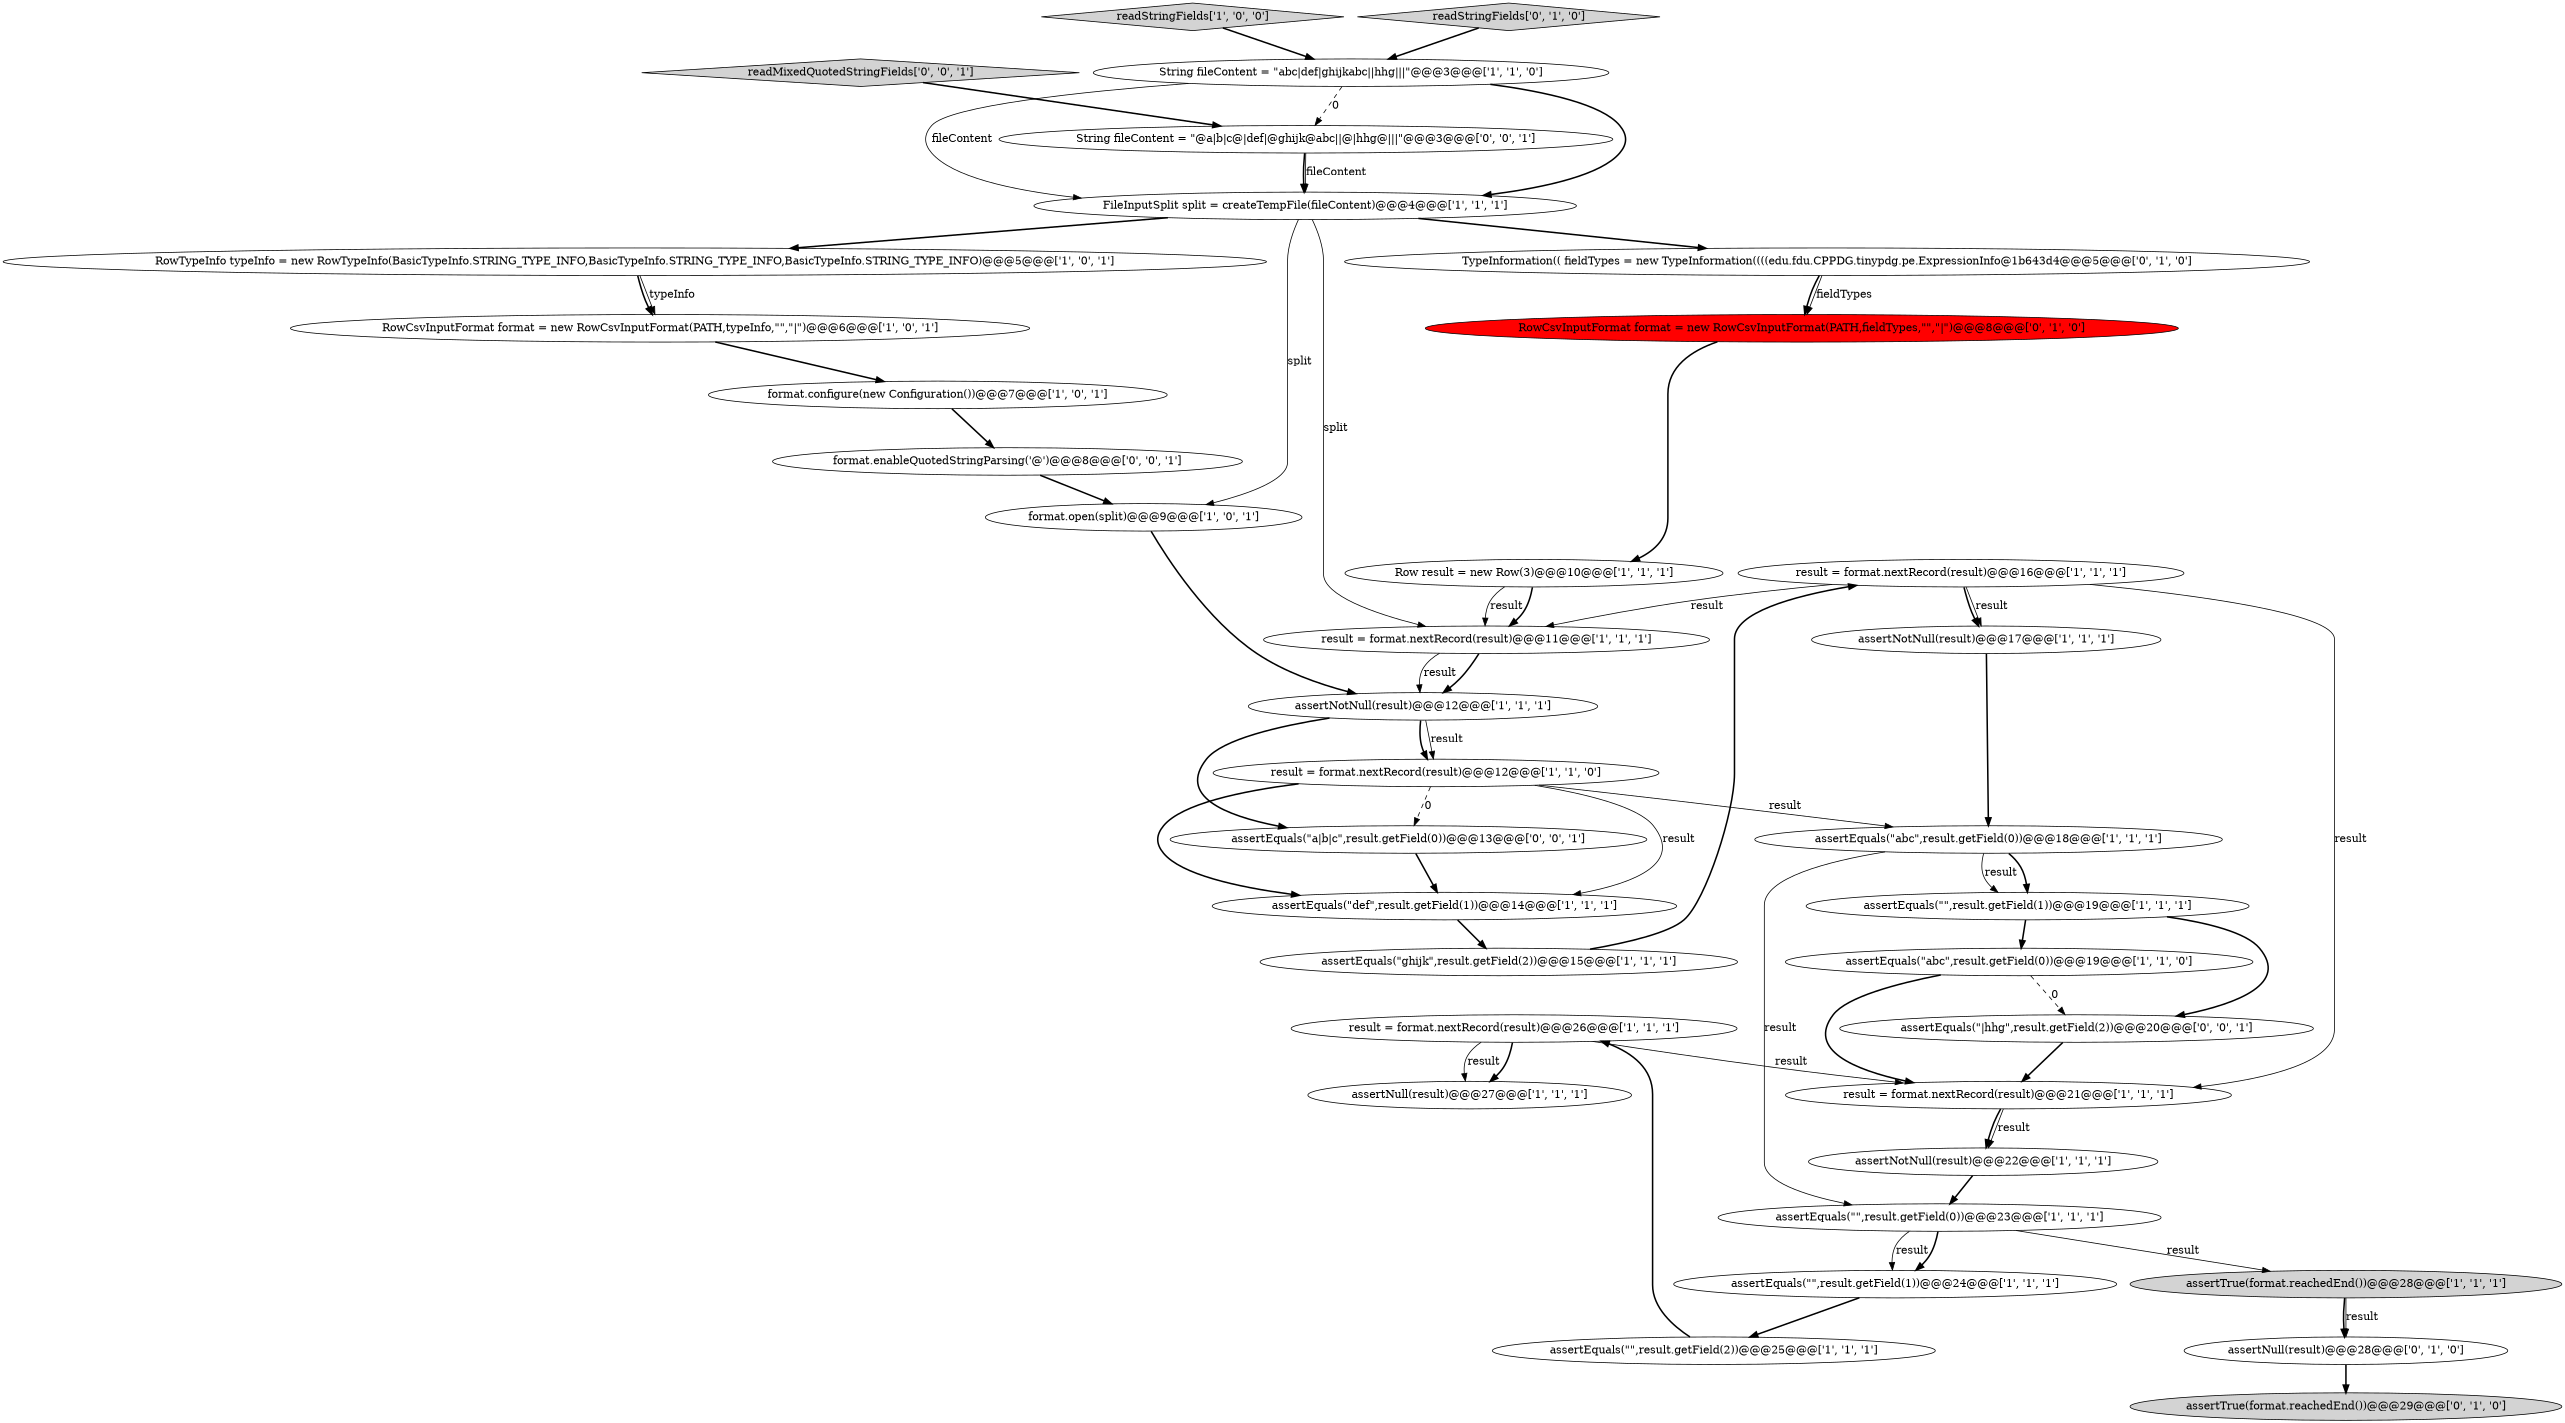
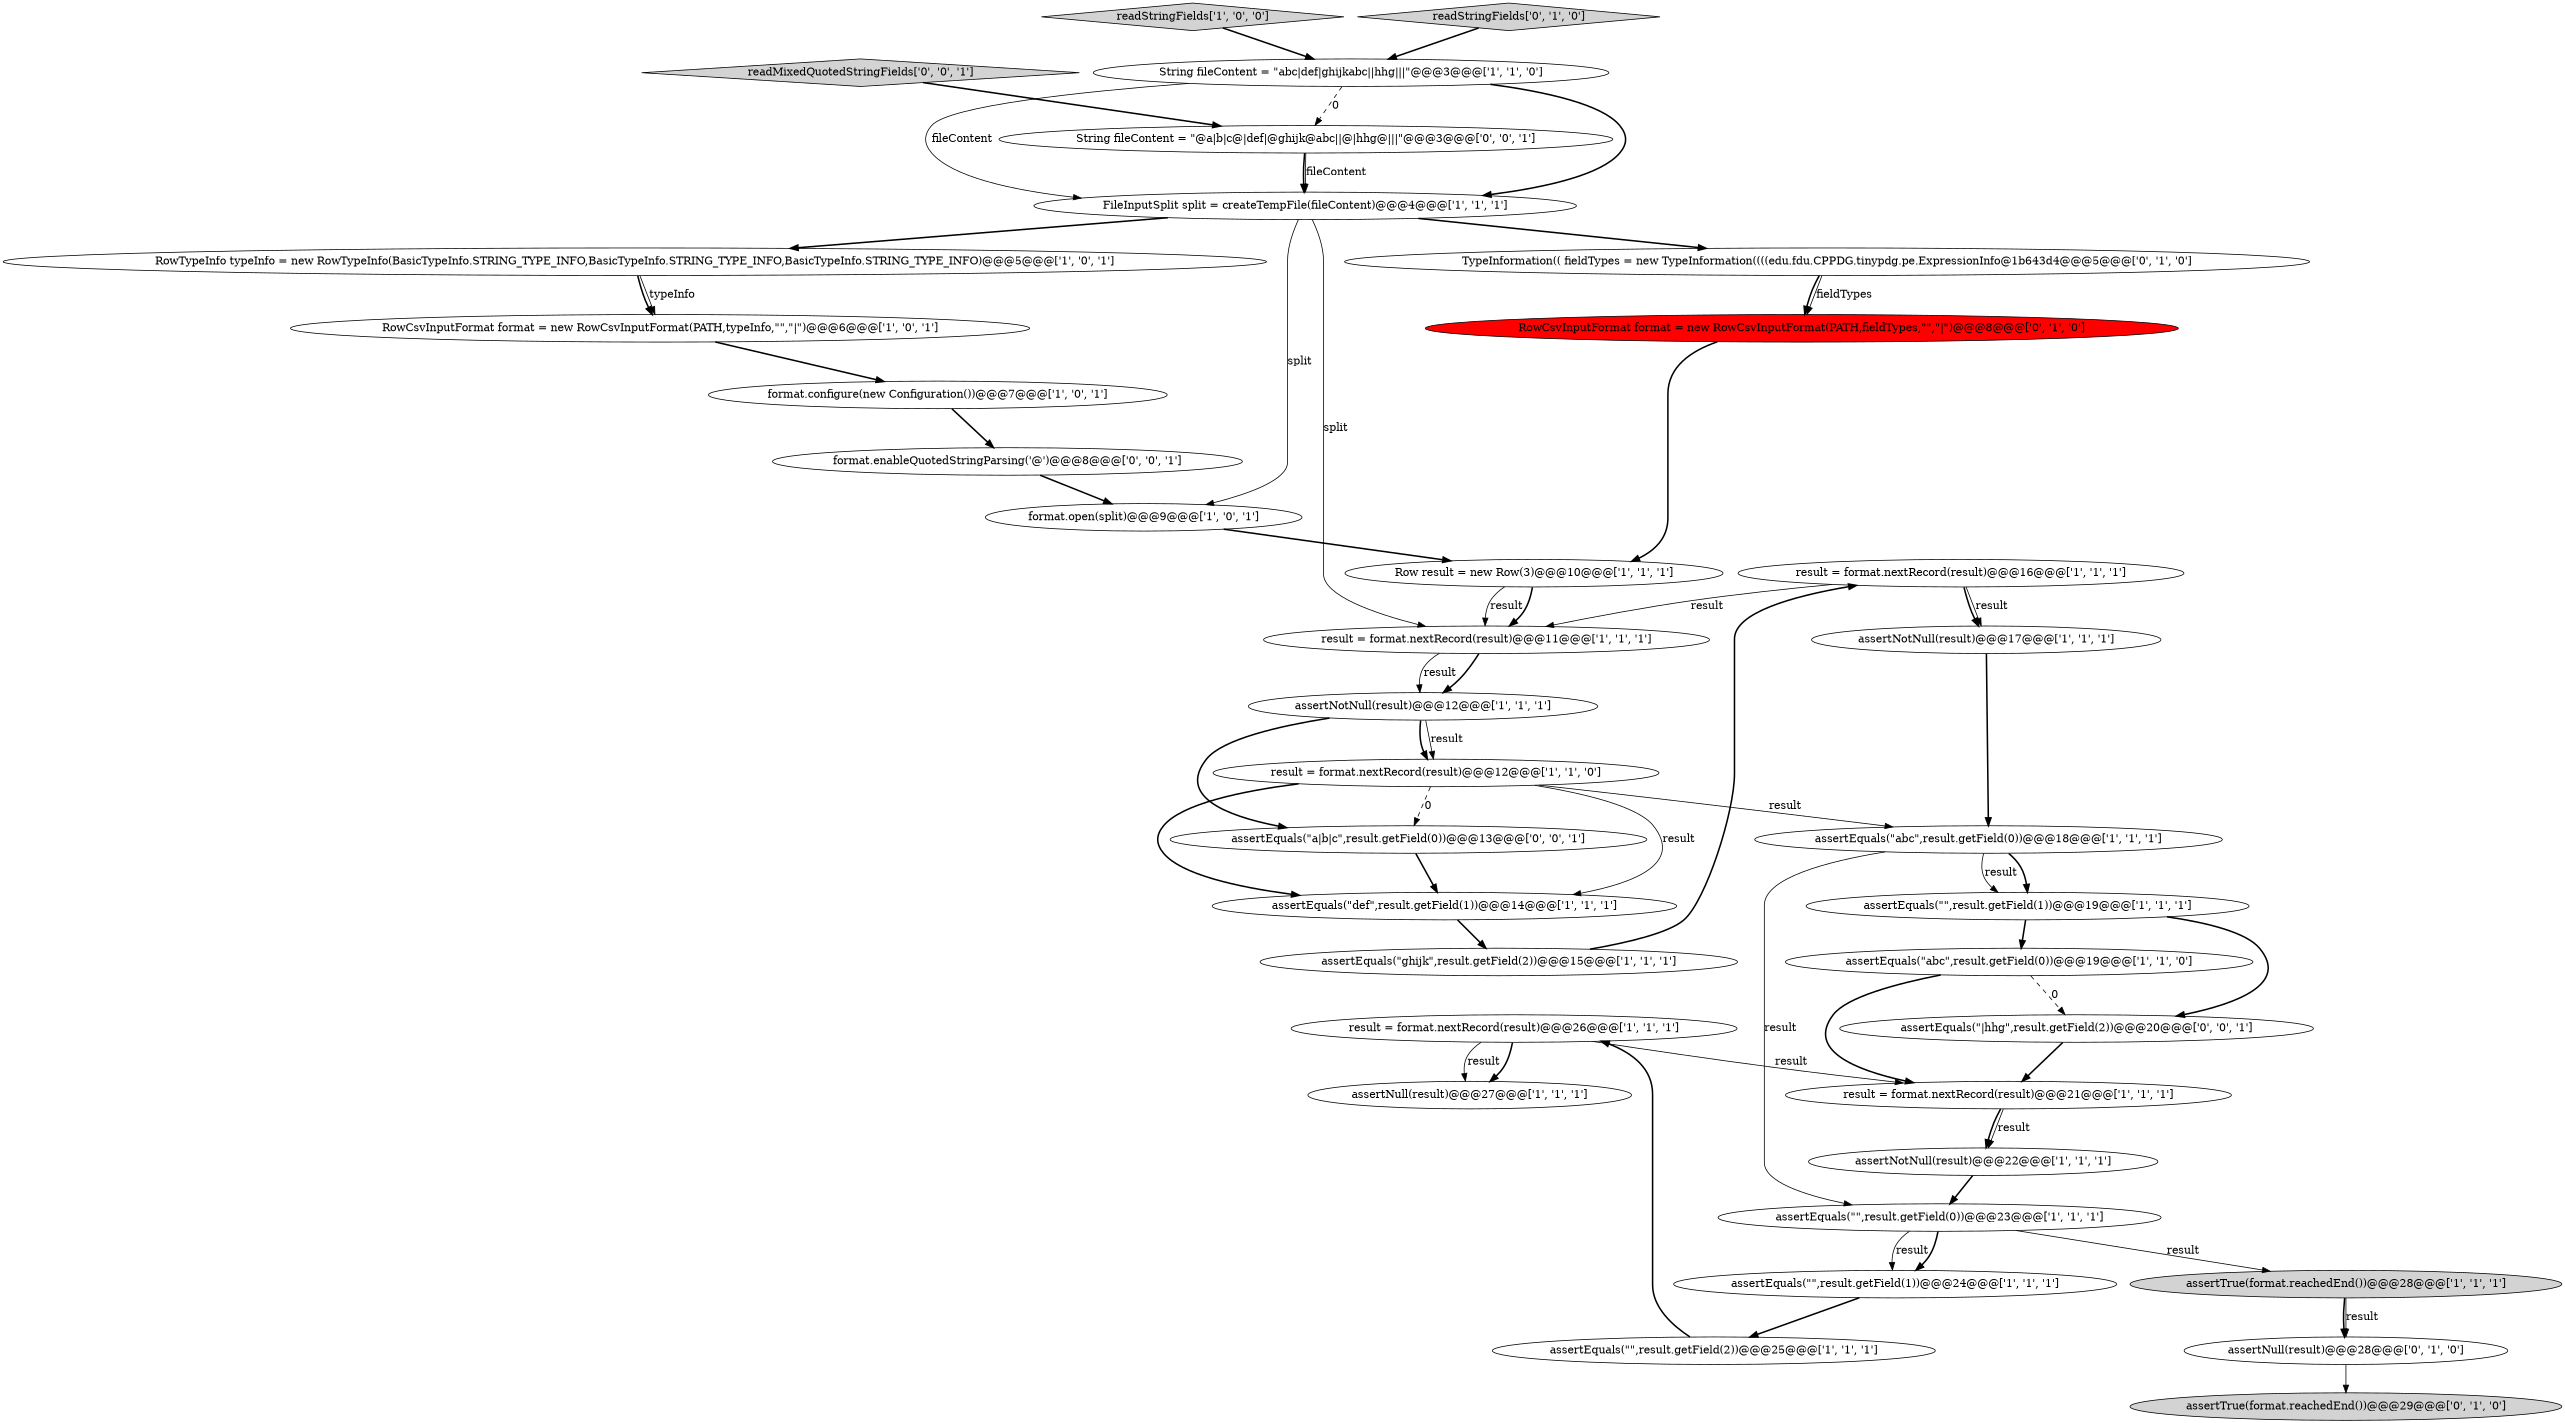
  digraph {
    node [fillcolor=white shape=ellipse style=filled]
    edge [style=bold]
    n1 [label="result = format.nextRecord(result)@@@26@@@['1', '1', '1']"]
    n2 [label="assertNull(result)@@@27@@@['1', '1', '1']"]
    n3 [label="result = format.nextRecord(result)@@@21@@@['1', '1', '1']"]
    n4 [fillcolor=lightgray label="assertTrue(format.reachedEnd())@@@29@@@['0', '1', '0']"]
    n5 [label="assertEquals(\"\",result.getField(2))@@@25@@@['1', '1', '1']"]
    n6 [label="format.enableQuotedStringParsing('@')@@@8@@@['0', '0', '1']"]
    n7 [label="format.open(split)@@@9@@@['1', '0', '1']"]
    n8 [label="Row result = new Row(3)@@@10@@@['1', '1', '1']"]
    n9 [label="assertNotNull(result)@@@17@@@['1', '1', '1']"]
    n10 [label="assertEquals(\"abc\",result.getField(0))@@@18@@@['1', '1', '1']"]
    n11 [label="assertEquals(\"\",result.getField(1))@@@19@@@['1', '1', '1']"]
    n12 [label="assertEquals(\"\",result.getField(0))@@@23@@@['1', '1', '1']"]
    n13 [label="assertEquals(\"abc\",result.getField(0))@@@19@@@['1', '1', '0']"]
    n14 [label="assertEquals(\"|hhg\",result.getField(2))@@@20@@@['0', '0', '1']"]
    n15 [fillcolor=red label="RowCsvInputFormat format = new RowCsvInputFormat(PATH,fieldTypes,\"\",\"|\")@@@8@@@['0', '1', '0']"]
    n16 [label="result = format.nextRecord(result)@@@11@@@['1', '1', '1']"]
    n17 [label="FileInputSplit split = createTempFile(fileContent)@@@4@@@['1', '1', '1']"]
    n18 [label="RowTypeInfo typeInfo = new RowTypeInfo(BasicTypeInfo.STRING_TYPE_INFO,BasicTypeInfo.STRING_TYPE_INFO,BasicTypeInfo.STRING_TYPE_INFO)@@@5@@@['1', '0', '1']"]
    n19 [label="TypeInformation(( fieldTypes = new TypeInformation((((edu.fdu.CPPDG.tinypdg.pe.ExpressionInfo@1b643d4@@@5@@@['0', '1', '0']"]
    n20 [label="assertNotNull(result)@@@12@@@['1', '1', '1']"]
    n21 [label="RowCsvInputFormat format = new RowCsvInputFormat(PATH,typeInfo,\"\",\"|\")@@@6@@@['1', '0', '1']"]
    n22 [label="result = format.nextRecord(result)@@@12@@@['1', '1', '0']"]
    n23 [label="assertEquals(\"a|b|c\",result.getField(0))@@@13@@@['0', '0', '1']"]
    n24 [label="assertEquals(\"def\",result.getField(1))@@@14@@@['1', '1', '1']"]
    n25 [label="assertEquals(\"ghijk\",result.getField(2))@@@15@@@['1', '1', '1']"]
    n26 [label="result = format.nextRecord(result)@@@16@@@['1', '1', '1']"]
    n27 [label="String fileContent = \"@a|b|c@|def|@ghijk@abc||@|hhg@|||\"@@@3@@@['0', '0', '1']"]
    n28 [label="format.configure(new Configuration())@@@7@@@['1', '0', '1']"]
    n29 [label="assertNotNull(result)@@@22@@@['1', '1', '1']"]
    n30 [label="String fileContent = \"abc|def|ghijkabc||hhg|||\"@@@3@@@['1', '1', '0']"]
    n31 [label="assertEquals(\"\",result.getField(1))@@@24@@@['1', '1', '1']"]
    n32 [fillcolor=lightgray label="assertTrue(format.reachedEnd())@@@28@@@['1', '1', '1']"]
    n33 [label="assertNull(result)@@@28@@@['0', '1', '0']"]
    n34 [fillcolor=lightgray label="readStringFields['1', '0', '0']" shape=diamond]
    n35 [fillcolor=lightgray label="readMixedQuotedStringFields['0', '0', '1']" shape=diamond]
    n36 [fillcolor=lightgray label="readStringFields['0', '1', '0']" shape=diamond]
    n1 -> n2
    n1 -> n2 [label=result style=solid]
    n1 -> n3 [label=result style=solid]
    n3 -> n29 [label=result style=solid]
    n3 -> n29
    n5 -> n1
    n6 -> n7
-   n7 -> n20
+   n7 -> n8
    n8 -> n16 [label=result style=solid]
    n8 -> n16
    n9 -> n10
    n10 -> n11
    n10 -> n11 [label=result style=solid]
    n10 -> n12 [label=result style=solid]
    n11 -> n13
    n11 -> n14
    n12 -> n31 [label=result style=solid]
    n12 -> n31
    n12 -> n32 [label=result style=solid]
    n13 -> n3
    n13 -> n14 [label=0 style=dashed]
    n14 -> n3
    n15 -> n8
    n16 -> n20
    n16 -> n20 [label=result style=solid]
    n17 -> n7 [label=split style=solid]
    n17 -> n16 [label=split style=solid]
    n17 -> n18
    n17 -> n19
    n18 -> n21
    n18 -> n21 [label=typeInfo style=solid]
    n19 -> n15
    n19 -> n15 [label=fieldTypes style=solid]
    n20 -> n22
    n20 -> n22 [label=result style=solid]
    n20 -> n23
    n21 -> n28
    n22 -> n10 [label=result style=solid]
    n22 -> n23 [label=0 style=dashed]
    n22 -> n24
    n22 -> n24 [label=result style=solid]
    n23 -> n24
    n24 -> n25
    n25 -> n26
-   n26 -> n3 [label=result style=solid]
    n26 -> n9 [label=result style=solid]
    n26 -> n9
    n26 -> n16 [label=result style=solid]
    n27 -> n17
    n27 -> n17 [label=fileContent style=solid]
    n28 -> n6
    n29 -> n12
    n30 -> n17 [label=fileContent style=solid]
    n30 -> n17
    n30 -> n27 [label=0 style=dashed]
    n31 -> n5
    n32 -> n33 [label=result style=solid]
    n32 -> n33
-   n33 -> n4
+   n33 -> n4 [style=solid]
    n34 -> n30
    n35 -> n27
    n36 -> n30
  }
